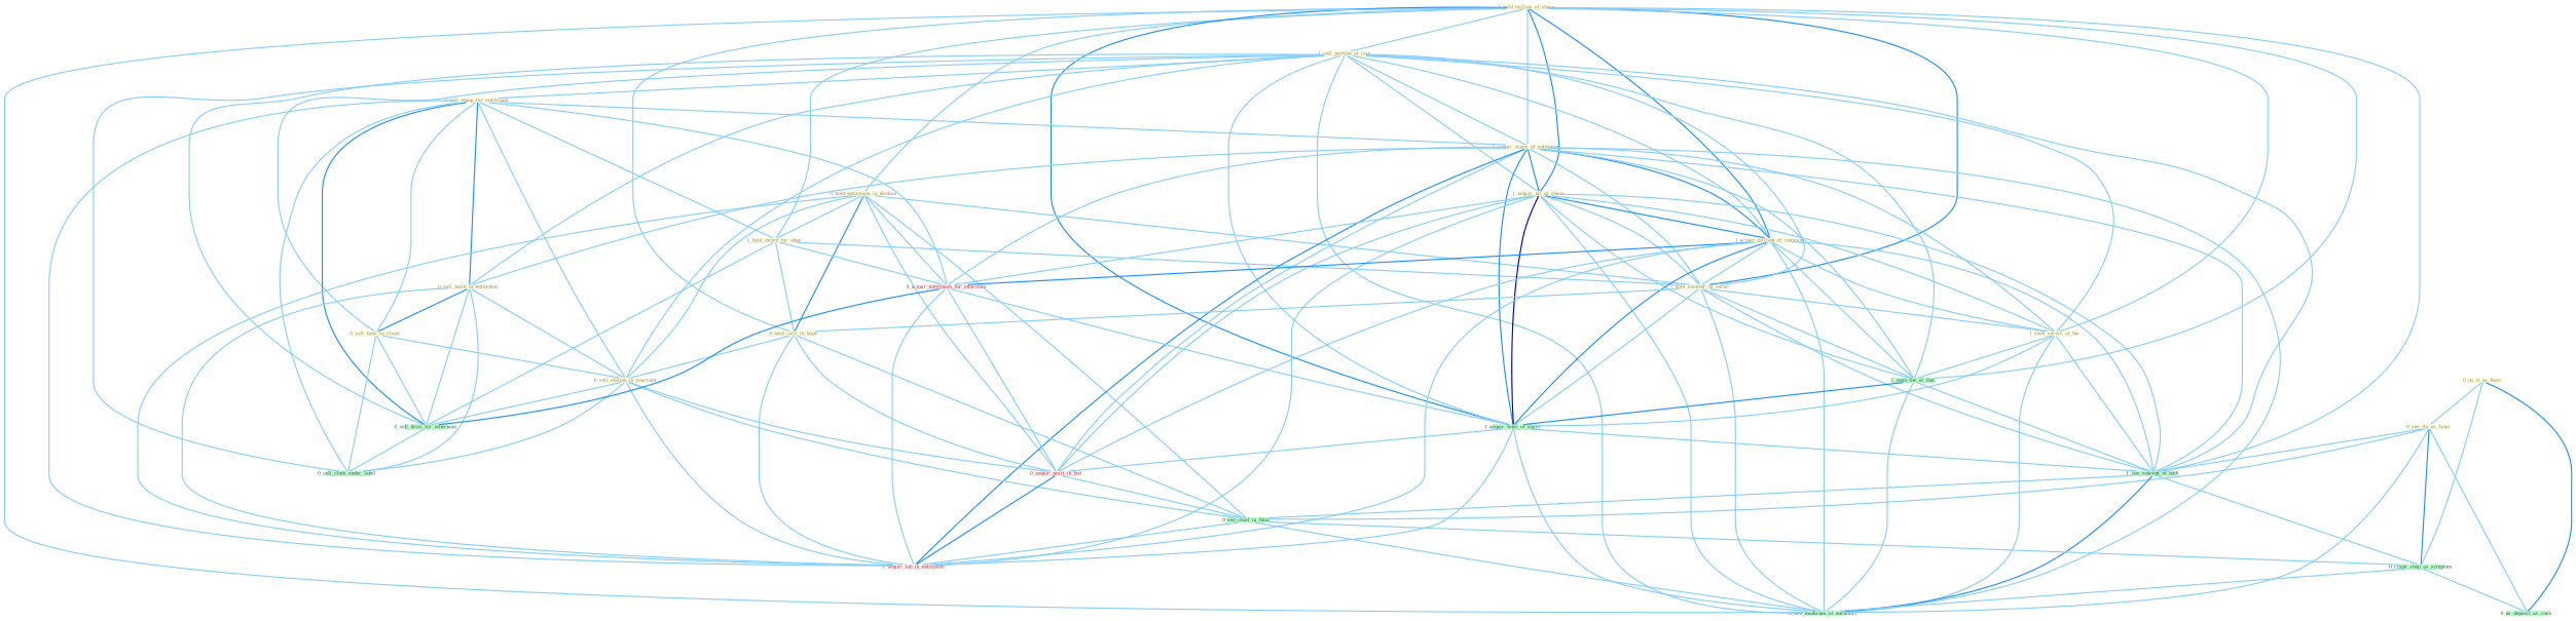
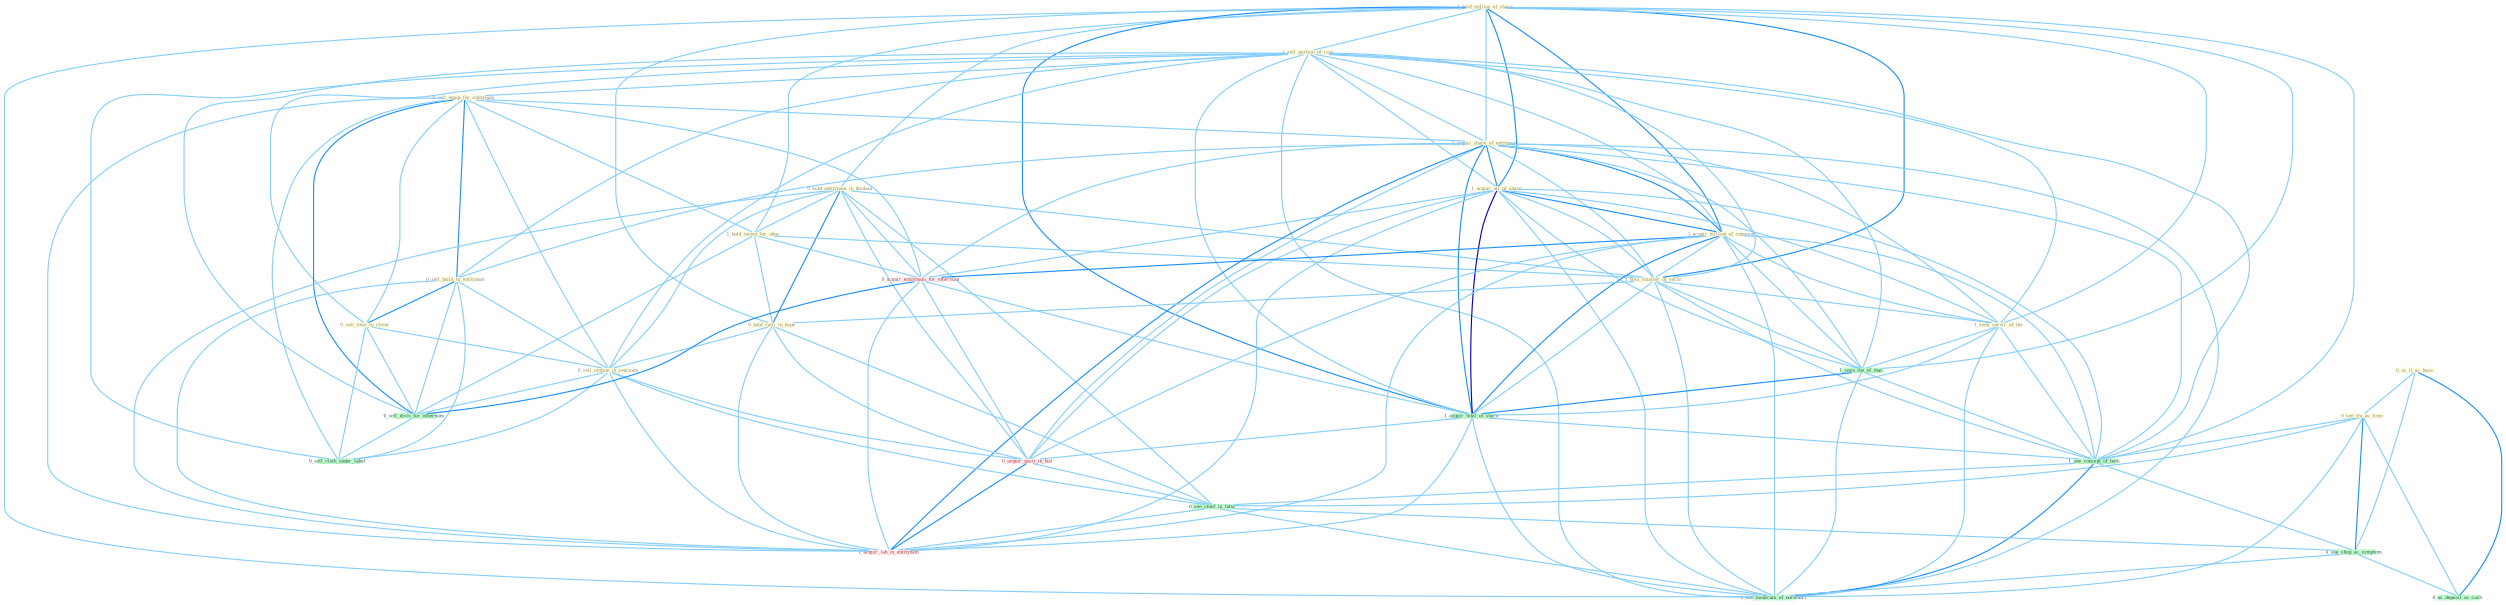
  graph {
    node [color="#ffffe0" fixedsize=true fontcolor="#8b7d6b" fontsize=4 shape=polygon style=filled]
    edge [color="#87cefa" w=1]
    "1_hold_million_of_share " [height=.06 width=.5]
    "1_sell_portion_of_issu " [height=.06 width=.5]
    "0_sell_equip_for_entitynam " [height=.06 width=.5]
    "0_hold_entitynam_in_disdain " [height=.06 width=.5]
    "1_hold_incent_for_abus " [height=.06 width=.5]
    "1_acquir_share_of_entitynam " [height=.06 width=.5]
    "1_acquir_all_of_share " [height=.06 width=.5]
    "0_us_it_as_base " [height=.06 width=.5]
    "1_acquir_million_of_common " [height=.06 width=.5]
    "1_hold_smatter_of_secur " [height=.06 width=.5]
    "0_hold_ralli_in_hope " [height=.06 width=.5]
    "0_sell_build_to_entitynam " [height=.06 width=.5]
    "0_sell_time_to_client " [height=.06 width=.5]
    "0_see_thi_as_time " [height=.06 width=.5]
    "1_seek_servic_of_the " [height=.06 width=.5]
    "0_sell_station_in_yearnum " [height=.06 width=.5]
    "0_acquir_entitynam_for_othernum " [color="#fff0f5" fontcolor="#b22222" height=.06 width=.5]
    "0_acquir_posit_in_bid " [color="#fff0f5" fontcolor="#b22222" height=.06 width=.5]
    "1_acquir_lab_in_entitynam " [color="#fff0f5" fontcolor="#b22222" height=.06 width=.5]
    "1_seen_the_of_that " [color="#BDFCC9" fontcolor="#2f4f4f" height=.06 width=.5]
    "1_acquir_total_of_share " [color="#BDFCC9" fontcolor="#2f4f4f" height=.06 width=.5]
    "1_see_concept_of_both " [color="#BDFCC9" fontcolor="#2f4f4f" height=.06 width=.5]
    "1_see_modicum_of_normalci " [color="#BDFCC9" fontcolor="#2f4f4f" height=.06 width=.5]
    "0_sell_divis_for_othernum " [color="#BDFCC9" fontcolor="#2f4f4f" height=.06 width=.5]
    "0_sell_cloth_under_label " [color="#BDFCC9" fontcolor="#2f4f4f" height=.06 width=.5]
    "0_see_chief_in_futur " [color="#BDFCC9" fontcolor="#2f4f4f" height=.06 width=.5]
-   "0_see_shop_as_symptom " [color="#BDFCC9" fontcolor="#2f4f4f" height=.06 width=.5 label="0_client_shop_as_symptom"]
+   "0_see_shop_as_symptom " [color="#BDFCC9" fontcolor="#2f4f4f" height=.06 width=.5]
    "0_us_deposit_as_cach " [color="#BDFCC9" fontcolor="#2f4f4f" height=.06 width=.5]
    subgraph sub_1 {
      "1_hold_million_of_share "
      "1_sell_portion_of_issu "
      "0_sell_equip_for_entitynam "
      "0_hold_entitynam_in_disdain "
      "1_hold_incent_for_abus "
      "1_acquir_share_of_entitynam "
      "1_acquir_all_of_share "
      "0_us_it_as_base "
      "1_acquir_million_of_common "
      "1_hold_smatter_of_secur "
      "0_hold_ralli_in_hope "
      "0_sell_build_to_entitynam "
      "0_sell_time_to_client "
      "0_see_thi_as_time "
      "1_seek_servic_of_the "
      "0_sell_station_in_yearnum "
    }
    subgraph sub_2 {
      "0_acquir_entitynam_for_othernum "
      "0_acquir_posit_in_bid "
      "1_acquir_lab_in_entitynam "
    }
    "1_hold_million_of_share " -- "1_sell_portion_of_issu "
    "1_hold_million_of_share " -- "0_hold_entitynam_in_disdain "
    "1_hold_million_of_share " -- "1_hold_incent_for_abus "
    "1_hold_million_of_share " -- "1_acquir_share_of_entitynam "
    "1_hold_million_of_share " -- "1_acquir_all_of_share " [color="#1e90ff" w=2]
    "1_hold_million_of_share " -- "1_acquir_million_of_common " [color="#1e90ff" w=2]
    "1_hold_million_of_share " -- "1_hold_smatter_of_secur " [color="#1e90ff" w=2]
    "1_hold_million_of_share " -- "0_hold_ralli_in_hope "
    "1_hold_million_of_share " -- "1_seek_servic_of_the "
    "1_hold_million_of_share " -- "1_seen_the_of_that "
    "1_hold_million_of_share " -- "1_acquir_total_of_share " [color="#1e90ff" w=2]
    "1_hold_million_of_share " -- "1_see_concept_of_both "
    "1_hold_million_of_share " -- "1_see_modicum_of_normalci "
    "1_sell_portion_of_issu " -- "0_sell_equip_for_entitynam "
    "1_sell_portion_of_issu " -- "1_acquir_share_of_entitynam "
    "1_sell_portion_of_issu " -- "1_acquir_all_of_share "
    "1_sell_portion_of_issu " -- "1_acquir_million_of_common "
    "1_sell_portion_of_issu " -- "1_hold_smatter_of_secur "
    "1_sell_portion_of_issu " -- "0_sell_build_to_entitynam "
    "1_sell_portion_of_issu " -- "0_sell_time_to_client "
    "1_sell_portion_of_issu " -- "1_seek_servic_of_the "
    "1_sell_portion_of_issu " -- "0_sell_station_in_yearnum "
    "1_sell_portion_of_issu " -- "1_seen_the_of_that "
    "1_sell_portion_of_issu " -- "1_acquir_total_of_share "
    "1_sell_portion_of_issu " -- "1_see_concept_of_both "
    "1_sell_portion_of_issu " -- "1_see_modicum_of_normalci "
    "1_sell_portion_of_issu " -- "0_sell_divis_for_othernum "
    "1_sell_portion_of_issu " -- "0_sell_cloth_under_label "
    "0_sell_equip_for_entitynam " -- "1_hold_incent_for_abus "
    "0_sell_equip_for_entitynam " -- "1_acquir_share_of_entitynam "
    "0_sell_equip_for_entitynam " -- "0_sell_build_to_entitynam " [color="#1e90ff" w=2]
    "0_sell_equip_for_entitynam " -- "0_sell_time_to_client "
    "0_sell_equip_for_entitynam " -- "0_sell_station_in_yearnum "
    "0_sell_equip_for_entitynam " -- "0_acquir_entitynam_for_othernum "
    "0_sell_equip_for_entitynam " -- "1_acquir_lab_in_entitynam "
    "0_sell_equip_for_entitynam " -- "0_sell_divis_for_othernum " [color="#1e90ff" w=2]
    "0_sell_equip_for_entitynam " -- "0_sell_cloth_under_label "
    "0_hold_entitynam_in_disdain " -- "1_hold_incent_for_abus "
    "0_hold_entitynam_in_disdain " -- "1_hold_smatter_of_secur "
    "0_hold_entitynam_in_disdain " -- "0_hold_ralli_in_hope " [color="#1e90ff" w=2]
    "0_hold_entitynam_in_disdain " -- "0_sell_station_in_yearnum "
    "0_hold_entitynam_in_disdain " -- "0_acquir_entitynam_for_othernum "
    "0_hold_entitynam_in_disdain " -- "0_acquir_posit_in_bid "
    "0_hold_entitynam_in_disdain " -- "1_acquir_lab_in_entitynam "
    "0_hold_entitynam_in_disdain " -- "0_see_chief_in_futur "
    "1_hold_incent_for_abus " -- "1_hold_smatter_of_secur "
    "1_hold_incent_for_abus " -- "0_hold_ralli_in_hope "
    "1_hold_incent_for_abus " -- "0_acquir_entitynam_for_othernum "
    "1_hold_incent_for_abus " -- "0_sell_divis_for_othernum "
    "1_acquir_share_of_entitynam " -- "1_acquir_all_of_share " [color="#1e90ff" w=2]
    "1_acquir_share_of_entitynam " -- "1_acquir_million_of_common " [color="#1e90ff" w=2]
    "1_acquir_share_of_entitynam " -- "1_hold_smatter_of_secur "
    "1_acquir_share_of_entitynam " -- "0_sell_build_to_entitynam "
    "1_acquir_share_of_entitynam " -- "1_seek_servic_of_the "
    "1_acquir_share_of_entitynam " -- "0_acquir_entitynam_for_othernum "
    "1_acquir_share_of_entitynam " -- "0_acquir_posit_in_bid "
    "1_acquir_share_of_entitynam " -- "1_acquir_lab_in_entitynam " [color="#1e90ff" w=2]
    "1_acquir_share_of_entitynam " -- "1_seen_the_of_that "
    "1_acquir_share_of_entitynam " -- "1_acquir_total_of_share " [color="#1e90ff" w=2]
    "1_acquir_share_of_entitynam " -- "1_see_concept_of_both "
    "1_acquir_share_of_entitynam " -- "1_see_modicum_of_normalci "
    "1_acquir_all_of_share " -- "1_acquir_million_of_common " [color="#1e90ff" w=2]
    "1_acquir_all_of_share " -- "1_hold_smatter_of_secur "
    "1_acquir_all_of_share " -- "1_seek_servic_of_the "
    "1_acquir_all_of_share " -- "0_acquir_entitynam_for_othernum "
    "1_acquir_all_of_share " -- "0_acquir_posit_in_bid "
    "1_acquir_all_of_share " -- "1_acquir_lab_in_entitynam "
    "1_acquir_all_of_share " -- "1_seen_the_of_that "
    "1_acquir_all_of_share " -- "1_acquir_total_of_share " [color="#0000cd" w=3]
    "1_acquir_all_of_share " -- "1_see_concept_of_both "
    "1_acquir_all_of_share " -- "1_see_modicum_of_normalci "
    "0_us_it_as_base " -- "0_see_thi_as_time "
    "0_us_it_as_base " -- "0_see_shop_as_symptom "
    "0_us_it_as_base " -- "0_us_deposit_as_cach " [color="#1e90ff" w=2]
    "1_acquir_million_of_common " -- "1_hold_smatter_of_secur "
    "1_acquir_million_of_common " -- "1_seek_servic_of_the "
    "1_acquir_million_of_common " -- "0_acquir_entitynam_for_othernum " [color="#1e90ff"]
    "1_acquir_million_of_common " -- "0_acquir_posit_in_bid "
    "1_acquir_million_of_common " -- "1_acquir_lab_in_entitynam "
    "1_acquir_million_of_common " -- "1_seen_the_of_that "
    "1_acquir_million_of_common " -- "1_acquir_total_of_share " [color="#1e90ff" w=2]
    "1_acquir_million_of_common " -- "1_see_concept_of_both "
    "1_acquir_million_of_common " -- "1_see_modicum_of_normalci "
    "1_hold_smatter_of_secur " -- "0_hold_ralli_in_hope "
    "1_hold_smatter_of_secur " -- "1_seek_servic_of_the "
    "1_hold_smatter_of_secur " -- "1_seen_the_of_that "
    "1_hold_smatter_of_secur " -- "1_acquir_total_of_share "
    "1_hold_smatter_of_secur " -- "1_see_concept_of_both "
    "1_hold_smatter_of_secur " -- "1_see_modicum_of_normalci "
    "0_hold_ralli_in_hope " -- "0_sell_station_in_yearnum "
    "0_hold_ralli_in_hope " -- "0_acquir_posit_in_bid "
    "0_hold_ralli_in_hope " -- "1_acquir_lab_in_entitynam "
    "0_hold_ralli_in_hope " -- "0_see_chief_in_futur "
    "0_sell_build_to_entitynam " -- "0_sell_time_to_client " [color="#1e90ff" w=2]
    "0_sell_build_to_entitynam " -- "0_sell_station_in_yearnum "
    "0_sell_build_to_entitynam " -- "1_acquir_lab_in_entitynam "
    "0_sell_build_to_entitynam " -- "0_sell_divis_for_othernum "
    "0_sell_build_to_entitynam " -- "0_sell_cloth_under_label "
    "0_sell_time_to_client " -- "0_sell_station_in_yearnum "
    "0_sell_time_to_client " -- "0_sell_divis_for_othernum "
    "0_sell_time_to_client " -- "0_sell_cloth_under_label "
    "0_see_thi_as_time " -- "1_see_concept_of_both "
    "0_see_thi_as_time " -- "1_see_modicum_of_normalci "
    "0_see_thi_as_time " -- "0_see_chief_in_futur "
    "0_see_thi_as_time " -- "0_see_shop_as_symptom " [color="#1e90ff" w=2]
    "0_see_thi_as_time " -- "0_us_deposit_as_cach "
    "1_seek_servic_of_the " -- "1_seen_the_of_that "
    "1_seek_servic_of_the " -- "1_acquir_total_of_share "
    "1_seek_servic_of_the " -- "1_see_concept_of_both "
    "1_seek_servic_of_the " -- "1_see_modicum_of_normalci "
    "0_sell_station_in_yearnum " -- "0_acquir_posit_in_bid "
    "0_sell_station_in_yearnum " -- "1_acquir_lab_in_entitynam "
    "0_sell_station_in_yearnum " -- "0_sell_divis_for_othernum "
    "0_sell_station_in_yearnum " -- "0_sell_cloth_under_label "
    "0_sell_station_in_yearnum " -- "0_see_chief_in_futur "
    "0_acquir_entitynam_for_othernum " -- "0_acquir_posit_in_bid "
    "0_acquir_entitynam_for_othernum " -- "1_acquir_lab_in_entitynam "
    "0_acquir_entitynam_for_othernum " -- "1_acquir_total_of_share "
    "0_acquir_entitynam_for_othernum " -- "0_sell_divis_for_othernum " [color="#1e90ff" w=2]
    "0_acquir_posit_in_bid " -- "1_acquir_lab_in_entitynam " [color="#1e90ff" w=2]
    "0_acquir_posit_in_bid " -- "0_see_chief_in_futur "
    "1_seen_the_of_that " -- "1_acquir_total_of_share " [color="#1e90ff"]
    "1_seen_the_of_that " -- "1_see_concept_of_both "
    "1_seen_the_of_that " -- "1_see_modicum_of_normalci "
    "1_acquir_total_of_share " -- "0_acquir_posit_in_bid "
    "1_acquir_total_of_share " -- "1_acquir_lab_in_entitynam "
    "1_acquir_total_of_share " -- "1_see_concept_of_both "
    "1_acquir_total_of_share " -- "1_see_modicum_of_normalci "
    "1_see_concept_of_both " -- "1_see_modicum_of_normalci " [color="#1e90ff" w=2]
    "1_see_concept_of_both " -- "0_see_chief_in_futur "
    "1_see_concept_of_both " -- "0_see_shop_as_symptom "
    "0_sell_divis_for_othernum " -- "0_sell_cloth_under_label "
    "0_see_chief_in_futur " -- "1_acquir_lab_in_entitynam "
    "0_see_chief_in_futur " -- "1_see_modicum_of_normalci "
    "0_see_chief_in_futur " -- "0_see_shop_as_symptom "
    "0_see_shop_as_symptom " -- "1_see_modicum_of_normalci "
    "0_see_shop_as_symptom " -- "0_us_deposit_as_cach "
  }
